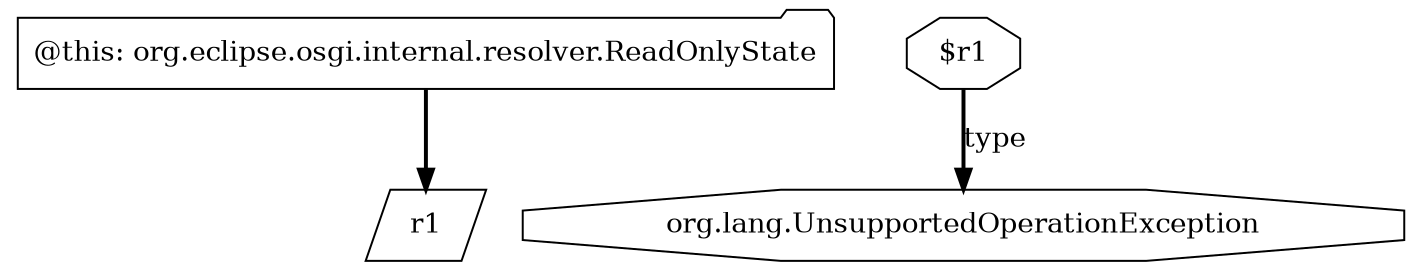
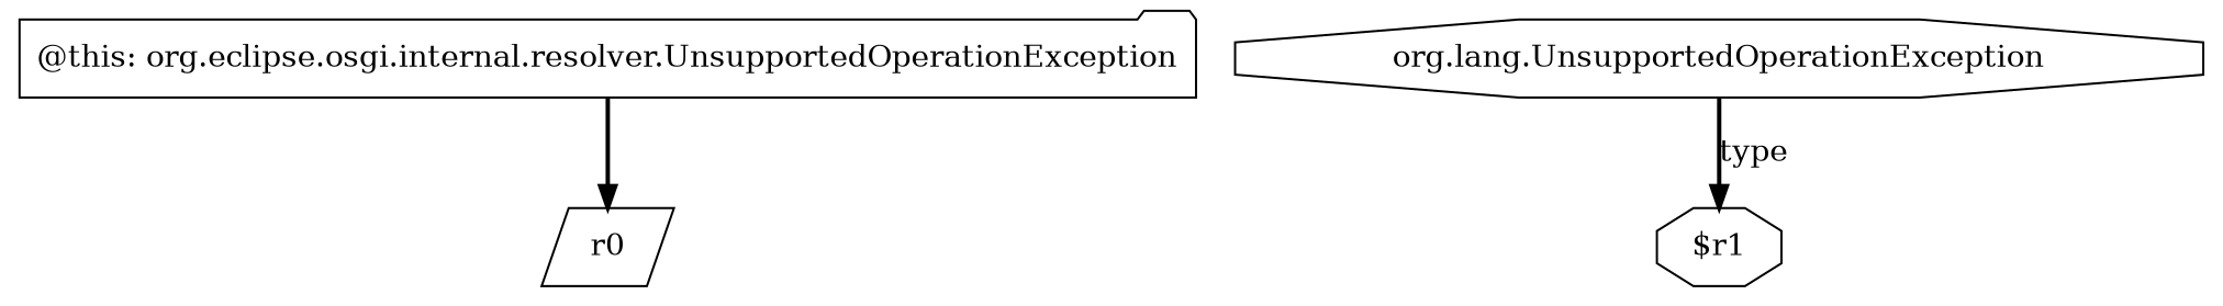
  digraph {
    node [shape=octagon]
    edge [style=bold]
-   n1 [label="@this: org.eclipse.osgi.internal.resolver.ReadOnlyState" shape=folder]
-   n2 [label=r1 shape=parallelogram]
+   n1 [label="@this: org.eclipse.osgi.internal.resolver.UnsupportedOperationException" shape=folder]
+   n2 [label=r0 shape=parallelogram]
    n3 [label="org.lang.UnsupportedOperationException"]
    n4 [label="$r1"]
    n1 -> n2
-   n4 -> n3 [label=type]
+   n3 -> n4 [label=type]
  }
